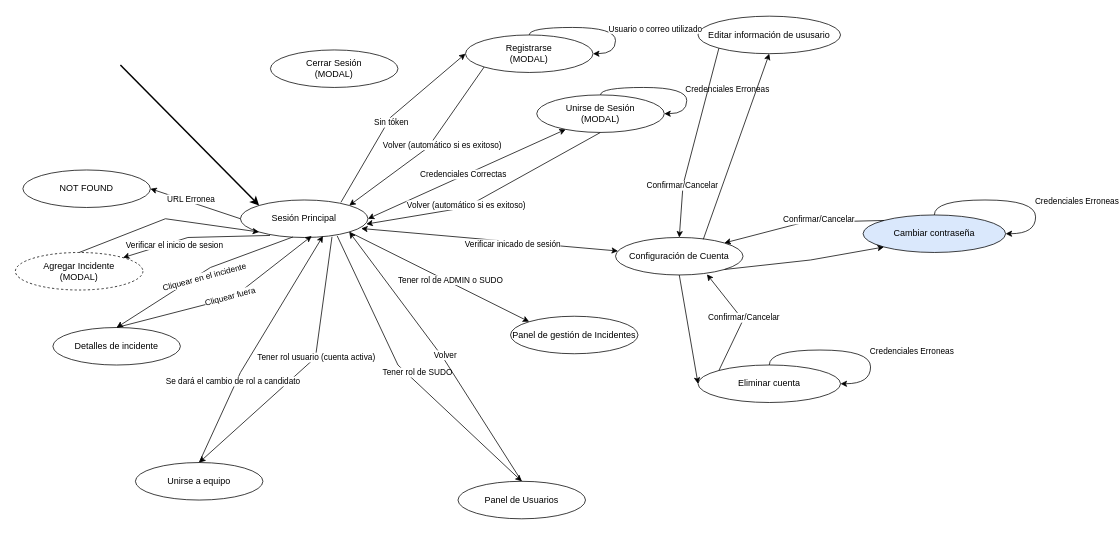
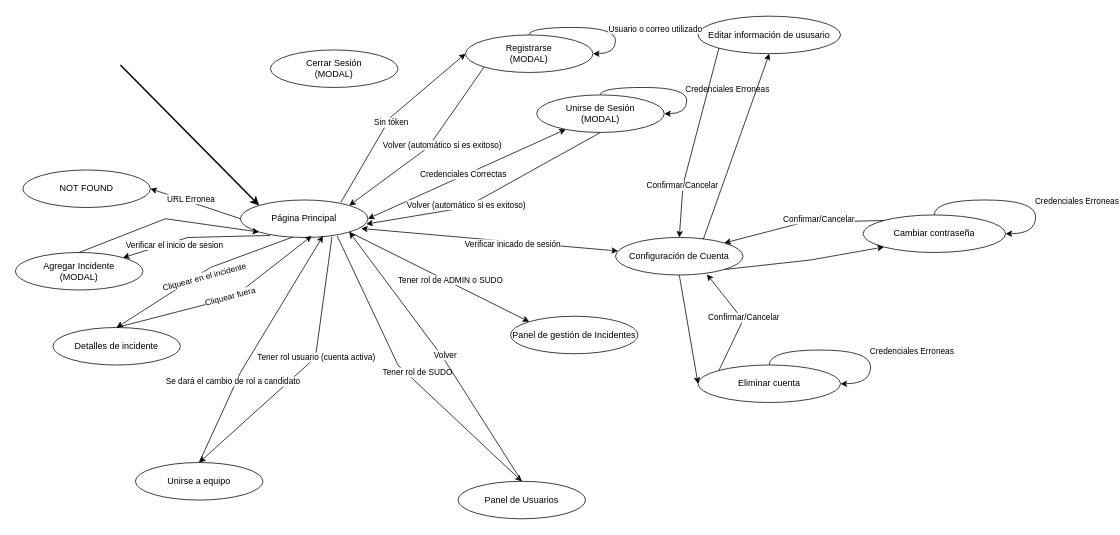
  <mxCell id="0" />
  <mxCell id="1" parent="0" />
  <mxCell id="2" style="rounded=0;orthogonalLoop=1;jettySize=auto;html=1;startArrow=classic;startFill=1;entryX=1;entryY=0.5;entryDx=0;entryDy=0;" edge="1" parent="1" source="15" target="13"><mxGeometry relative="1" as="geometry" /></mxCell>
  <mxCell id="3" value="Credenciales Correctas" style="edgeLabel;html=1;align=center;verticalAlign=middle;resizable=0;points=[];" connectable="0" vertex="1" parent="2"><mxGeometry x="0.133" y="-4" relative="1" as="geometry"><mxPoint x="14" y="-4" as="offset" /></mxGeometry></mxCell>
  <mxCell id="4" value="NOT FOUND" style="ellipse;whiteSpace=wrap;html=1;" vertex="1" parent="1"><mxGeometry x="30" y="226" width="170" height="50" as="geometry" /></mxCell>
  <mxCell id="5" style="rounded=0;orthogonalLoop=1;jettySize=auto;html=1;edgeStyle=orthogonalEdgeStyle;elbow=vertical;curved=1;exitX=0.5;exitY=0;exitDx=0;exitDy=0;entryX=1;entryY=0.5;entryDx=0;entryDy=0;" edge="1" parent="1" source="15" target="15"><mxGeometry relative="1" as="geometry"><mxPoint x="835" y="135.97" as="sourcePoint" /><mxPoint x="873.233" y="165.97" as="targetPoint" /><Array as="points"><mxPoint x="800" y="115.97" /><mxPoint x="915" y="115.97" /><mxPoint x="915" y="150.97" /></Array></mxGeometry></mxCell>
  <mxCell id="6" value="Credenciales Erroneas" style="edgeLabel;html=1;align=center;verticalAlign=middle;resizable=0;points=[];" connectable="0" vertex="1" parent="5"><mxGeometry x="0.232" y="-1" relative="1" as="geometry"><mxPoint x="61" as="offset" /></mxGeometry></mxCell>
  <mxCell id="7" style="edgeStyle=none;shape=connector;rounded=0;orthogonalLoop=1;jettySize=auto;html=1;entryX=1;entryY=0.5;entryDx=0;entryDy=0;strokeColor=default;align=center;verticalAlign=middle;fontFamily=Helvetica;fontSize=11;fontColor=default;labelBackgroundColor=default;endArrow=classic;exitX=0;exitY=0.5;exitDx=0;exitDy=0;" edge="1" parent="1" source="13" target="4"><mxGeometry relative="1" as="geometry" /></mxCell>
  <mxCell id="8" value="URL Erronea" style="edgeLabel;html=1;align=center;verticalAlign=middle;resizable=0;points=[];fontFamily=Helvetica;fontSize=11;fontColor=default;labelBackgroundColor=default;" connectable="0" vertex="1" parent="7"><mxGeometry x="0.07" y="6" relative="1" as="geometry"><mxPoint y="-11" as="offset" /></mxGeometry></mxCell>
  <mxCell id="9" style="edgeStyle=none;shape=connector;rounded=0;orthogonalLoop=1;jettySize=auto;html=1;strokeColor=default;align=center;verticalAlign=middle;fontFamily=Helvetica;fontSize=11;fontColor=default;labelBackgroundColor=default;endArrow=classic;startArrow=none;startFill=0;exitX=0.232;exitY=0.946;exitDx=0;exitDy=0;exitPerimeter=0;" edge="1" parent="1" source="13" target="16"><mxGeometry relative="1" as="geometry"><Array as="points"><mxPoint x="250" y="316" /></Array></mxGeometry></mxCell>
  <mxCell id="10" value="Verificar el inicio de sesion" style="edgeLabel;html=1;align=center;verticalAlign=middle;resizable=0;points=[];fontFamily=Helvetica;fontSize=11;fontColor=default;labelBackgroundColor=default;rotation=0;" connectable="0" vertex="1" parent="9"><mxGeometry x="-0.243" y="-2" relative="1" as="geometry"><mxPoint x="-52" y="12" as="offset" /></mxGeometry></mxCell>
  <mxCell id="11" style="edgeStyle=none;shape=connector;rounded=0;orthogonalLoop=1;jettySize=auto;html=1;strokeColor=default;align=center;verticalAlign=middle;fontFamily=Helvetica;fontSize=11;fontColor=default;labelBackgroundColor=default;endArrow=classic;startArrow=classic;startFill=1;exitX=0.947;exitY=0.76;exitDx=0;exitDy=0;exitPerimeter=0;" edge="1" parent="1" source="13" target="18"><mxGeometry relative="1" as="geometry" /></mxCell>
  <mxCell id="12" value="Verificar inicado de sesión" style="edgeLabel;html=1;align=center;verticalAlign=middle;resizable=0;points=[];fontFamily=Helvetica;fontSize=11;fontColor=default;labelBackgroundColor=default;" connectable="0" vertex="1" parent="11"><mxGeometry x="0.08" y="1" relative="1" as="geometry"><mxPoint x="16" y="5" as="offset" /></mxGeometry></mxCell>
- <mxCell id="13" value="Sesión Principal" style="ellipse;whiteSpace=wrap;html=1;" vertex="1" parent="1"><mxGeometry x="320" y="266" width="170" height="50" as="geometry" /></mxCell>
+ <mxCell id="13" value="Página Principal" style="ellipse;whiteSpace=wrap;html=1;" vertex="1" parent="1"><mxGeometry x="320" y="266" width="170" height="50" as="geometry" /></mxCell>
  <mxCell id="14" value="Cerrar Sesión&lt;div&gt;(MODAL)&lt;/div&gt;" style="ellipse;whiteSpace=wrap;html=1;" vertex="1" parent="1"><mxGeometry x="360" width="170" height="50" as="geometry" y="66" /></mxCell>
  <mxCell id="15" value="Unirse de Sesión&lt;div&gt;(&lt;span style=&quot;background-color: transparent; color: light-dark(rgb(0, 0, 0), rgb(255, 255, 255));&quot;&gt;MODAL)&lt;/span&gt;&lt;/div&gt;" style="ellipse;whiteSpace=wrap;html=1;" vertex="1" parent="1"><mxGeometry x="715" y="125.97" width="170" height="50" as="geometry" /></mxCell>
- <mxCell id="16" value="Agregar Incidente&lt;div&gt;(MODAL)&lt;/div&gt;" style="ellipse;whiteSpace=wrap;html=1;dashed=1;" vertex="1" parent="1"><mxGeometry x="20" y="336" width="170" height="50" as="geometry" /></mxCell>
+ <mxCell id="16" value="Agregar Incidente&lt;div&gt;(MODAL)&lt;/div&gt;" style="ellipse;whiteSpace=wrap;html=1;" vertex="1" parent="1"><mxGeometry x="20" y="336" width="170" height="50" as="geometry" /></mxCell>
  <mxCell id="17" value="" style="endArrow=classic;html=1;rounded=0;entryX=0;entryY=0;entryDx=0;entryDy=0;strokeWidth=2;" edge="1" parent="1" target="13"><mxGeometry width="50" height="50" relative="1" as="geometry"><mxPoint x="160" y="86" as="sourcePoint" /><mxPoint x="370" y="166" as="targetPoint" /></mxGeometry></mxCell>
  <mxCell id="18" value="Configuración de Cuenta" style="ellipse;whiteSpace=wrap;html=1;" vertex="1" parent="1"><mxGeometry x="820" y="315.97" width="170" height="50" as="geometry" /></mxCell>
  <mxCell id="19" value="Editar información de ususario" style="ellipse;whiteSpace=wrap;html=1;" vertex="1" parent="1"><mxGeometry x="930" y="20.97" width="190" height="50" as="geometry" /></mxCell>
  <mxCell id="20" style="edgeStyle=none;shape=connector;rounded=0;orthogonalLoop=1;jettySize=auto;html=1;strokeColor=default;align=center;verticalAlign=middle;fontFamily=Helvetica;fontSize=11;fontColor=default;labelBackgroundColor=default;endArrow=classic;startArrow=none;startFill=0;exitX=0.688;exitY=0.052;exitDx=0;exitDy=0;entryX=0.5;entryY=1;entryDx=0;entryDy=0;exitPerimeter=0;" edge="1" parent="1" source="18" target="19"><mxGeometry relative="1" as="geometry"><mxPoint x="607" y="287.97" as="sourcePoint" /><mxPoint x="874" y="363.97" as="targetPoint" /></mxGeometry></mxCell>
  <mxCell id="21" value="Registrarse&lt;br&gt;&lt;div&gt;(&lt;span style=&quot;background-color: transparent; color: light-dark(rgb(0, 0, 0), rgb(255, 255, 255));&quot;&gt;MODAL)&lt;/span&gt;&lt;/div&gt;" style="ellipse;whiteSpace=wrap;html=1;" vertex="1" parent="1"><mxGeometry x="620" y="46.03" width="170" height="50" as="geometry" /></mxCell>
  <mxCell id="22" style="edgeStyle=none;shape=connector;rounded=0;orthogonalLoop=1;jettySize=auto;html=1;strokeColor=default;align=center;verticalAlign=middle;fontFamily=Helvetica;fontSize=11;fontColor=default;labelBackgroundColor=default;endArrow=classic;startArrow=none;startFill=0;exitX=0.788;exitY=0.063;exitDx=0;exitDy=0;entryX=0;entryY=0.5;entryDx=0;entryDy=0;exitPerimeter=0;" edge="1" parent="1" source="13" target="21"><mxGeometry relative="1" as="geometry"><mxPoint x="870" y="426" as="sourcePoint" /><mxPoint x="910" y="396" as="targetPoint" /><Array as="points"><mxPoint x="520" y="156" /></Array></mxGeometry></mxCell>
- <mxCell id="23" value="Cambiar contraseña" style="ellipse;whiteSpace=wrap;html=1;fillColor=#dae8fc;" vertex="1" parent="1"><mxGeometry x="1150" y="285.97" width="190" height="50" as="geometry" /></mxCell>
+ <mxCell id="23" value="Cambiar contraseña" style="ellipse;whiteSpace=wrap;html=1;" vertex="1" parent="1"><mxGeometry x="1150" y="285.97" width="190" height="50" as="geometry" /></mxCell>
  <mxCell id="24" style="shape=connector;rounded=0;orthogonalLoop=1;jettySize=auto;html=1;strokeColor=default;align=center;verticalAlign=middle;fontFamily=Helvetica;fontSize=11;fontColor=default;labelBackgroundColor=default;endArrow=classic;startArrow=none;startFill=0;exitX=1;exitY=1;exitDx=0;exitDy=0;entryX=0;entryY=1;entryDx=0;entryDy=0;" edge="1" parent="1" source="18" target="23"><mxGeometry relative="1" as="geometry"><mxPoint x="1010" y="360.97" as="sourcePoint" /><mxPoint x="1045" y="335.97" as="targetPoint" /><Array as="points"><mxPoint x="1080" y="346" /></Array></mxGeometry></mxCell>
  <mxCell id="25" style="rounded=0;orthogonalLoop=1;jettySize=auto;html=1;edgeStyle=orthogonalEdgeStyle;elbow=vertical;curved=1;exitX=0.5;exitY=0;exitDx=0;exitDy=0;entryX=1;entryY=0.5;entryDx=0;entryDy=0;" edge="1" parent="1" source="23" target="23"><mxGeometry relative="1" as="geometry"><mxPoint x="1300" y="275.97" as="sourcePoint" /><mxPoint x="1385" y="300.97" as="targetPoint" /><Array as="points"><mxPoint x="1245" y="265.97" /><mxPoint x="1380" y="265.97" /><mxPoint x="1380" y="310.97" /></Array></mxGeometry></mxCell>
  <mxCell id="26" value="Credenciales Erroneas" style="edgeLabel;html=1;align=center;verticalAlign=middle;resizable=0;points=[];" connectable="0" vertex="1" parent="25"><mxGeometry x="0.232" y="-1" relative="1" as="geometry"><mxPoint x="61" as="offset" /></mxGeometry></mxCell>
  <mxCell id="27" style="shape=connector;rounded=0;orthogonalLoop=1;jettySize=auto;html=1;strokeColor=default;align=center;verticalAlign=middle;fontFamily=Helvetica;fontSize=11;fontColor=default;labelBackgroundColor=default;endArrow=classic;startArrow=none;startFill=0;exitX=0;exitY=0;exitDx=0;exitDy=0;entryX=1;entryY=0;entryDx=0;entryDy=0;" edge="1" parent="1" source="23" target="18"><mxGeometry relative="1" as="geometry"><mxPoint x="1110" y="458.97" as="sourcePoint" /><mxPoint x="1370" y="355.97" as="targetPoint" /><Array as="points"><mxPoint x="1070" y="296" /></Array></mxGeometry></mxCell>
  <mxCell id="28" value="Confirmar/Cancelar" style="edgeLabel;html=1;align=center;verticalAlign=middle;resizable=0;points=[];fontFamily=Helvetica;fontSize=11;fontColor=default;labelBackgroundColor=default;" connectable="0" vertex="1" parent="1"><mxGeometry x="1090" y="305.97" as="geometry"><mxPoint y="-14" as="offset" /></mxGeometry></mxCell>
  <mxCell id="29" style="shape=connector;rounded=0;orthogonalLoop=1;jettySize=auto;html=1;strokeColor=default;align=center;verticalAlign=middle;fontFamily=Helvetica;fontSize=11;fontColor=default;labelBackgroundColor=default;endArrow=classic;startArrow=none;startFill=0;exitX=0;exitY=1;exitDx=0;exitDy=0;entryX=0.5;entryY=0;entryDx=0;entryDy=0;" edge="1" parent="1" source="19" target="18"><mxGeometry relative="1" as="geometry"><mxPoint x="1125" y="285.97" as="sourcePoint" /><mxPoint x="900" y="370.97" as="targetPoint" /><Array as="points"><mxPoint x="910" y="246" /></Array></mxGeometry></mxCell>
  <mxCell id="30" value="Confirmar/Cancelar" style="edgeLabel;html=1;align=center;verticalAlign=middle;resizable=0;points=[];fontFamily=Helvetica;fontSize=11;fontColor=default;labelBackgroundColor=default;" connectable="0" vertex="1" parent="1"><mxGeometry x="905" y="251" as="geometry"><mxPoint x="3" y="-5" as="offset" /></mxGeometry></mxCell>
  <mxCell id="31" value="Sin tóken" style="edgeLabel;html=1;align=center;verticalAlign=middle;resizable=0;points=[];" connectable="0" vertex="1" parent="1"><mxGeometry x="540" y="166" as="geometry"><mxPoint x="-20" y="-4" as="offset" /></mxGeometry></mxCell>
  <mxCell id="32" style="rounded=0;orthogonalLoop=1;jettySize=auto;html=1;edgeStyle=orthogonalEdgeStyle;elbow=vertical;curved=1;exitX=0.5;exitY=0;exitDx=0;exitDy=0;entryX=1;entryY=0.5;entryDx=0;entryDy=0;" edge="1" parent="1" source="21" target="21"><mxGeometry relative="1" as="geometry"><mxPoint x="705" y="46.03" as="sourcePoint" /><mxPoint x="790" y="71.03" as="targetPoint" /><Array as="points"><mxPoint x="705" y="36.03" /><mxPoint x="820" y="36.03" /><mxPoint x="820" y="71.03" /></Array></mxGeometry></mxCell>
  <mxCell id="33" value="Usuario o correo utilizado" style="edgeLabel;html=1;align=center;verticalAlign=middle;resizable=0;points=[];" connectable="0" vertex="1" parent="32"><mxGeometry x="0.232" y="-1" relative="1" as="geometry"><mxPoint x="61" as="offset" /></mxGeometry></mxCell>
  <mxCell id="34" style="edgeStyle=none;shape=connector;rounded=0;orthogonalLoop=1;jettySize=auto;html=1;strokeColor=default;align=center;verticalAlign=middle;fontFamily=Helvetica;fontSize=11;fontColor=default;labelBackgroundColor=default;endArrow=none;startArrow=classic;startFill=1;exitX=1;exitY=0;exitDx=0;exitDy=0;entryX=0;entryY=1;entryDx=0;entryDy=0;" edge="1" parent="1" source="13" target="21"><mxGeometry relative="1" as="geometry"><mxPoint x="540" y="338" as="sourcePoint" /><mxPoint x="765" y="196" as="targetPoint" /><Array as="points"><mxPoint x="570" y="196" /></Array></mxGeometry></mxCell>
  <mxCell id="35" value="Volver (automático si es exitoso)" style="edgeLabel;html=1;align=center;verticalAlign=middle;resizable=0;points=[];" connectable="0" vertex="1" parent="1"><mxGeometry x="580" y="196" as="geometry"><mxPoint x="8" y="-4" as="offset" /></mxGeometry></mxCell>
  <mxCell id="36" value="Panel de Usuarios" style="ellipse;whiteSpace=wrap;html=1;" vertex="1" parent="1"><mxGeometry x="610" y="641" width="170" height="50" as="geometry" /></mxCell>
  <mxCell id="37" style="edgeStyle=none;shape=connector;rounded=0;orthogonalLoop=1;jettySize=auto;html=1;strokeColor=default;align=center;verticalAlign=middle;fontFamily=Helvetica;fontSize=11;fontColor=default;labelBackgroundColor=default;endArrow=classic;startArrow=none;startFill=0;exitX=0.5;exitY=0;exitDx=0;exitDy=0;entryX=0;entryY=1;entryDx=0;entryDy=0;" edge="1" parent="1" source="16" target="13"><mxGeometry relative="1" as="geometry"><mxPoint x="408" y="446" as="sourcePoint" /><mxPoint x="330" y="616" as="targetPoint" /><Array as="points"><mxPoint x="220" y="291" /></Array></mxGeometry></mxCell>
  <mxCell id="38" value="Panel de gestión de Incidentes" style="ellipse;whiteSpace=wrap;html=1;" vertex="1" parent="1"><mxGeometry x="680" y="420.97" width="170" height="50" as="geometry" /></mxCell>
  <mxCell id="39" value="Detalles de incidente" style="ellipse;whiteSpace=wrap;html=1;" vertex="1" parent="1"><mxGeometry x="70" y="436" width="170" height="50" as="geometry" /></mxCell>
  <mxCell id="40" value="Eliminar cuenta" style="ellipse;whiteSpace=wrap;html=1;" vertex="1" parent="1"><mxGeometry x="930" y="485.97" width="190" height="50" as="geometry" /></mxCell>
  <mxCell id="41" style="rounded=0;orthogonalLoop=1;jettySize=auto;html=1;edgeStyle=orthogonalEdgeStyle;elbow=vertical;curved=1;exitX=0.5;exitY=0;exitDx=0;exitDy=0;entryX=1;entryY=0.5;entryDx=0;entryDy=0;" edge="1" parent="1" source="40" target="40"><mxGeometry relative="1" as="geometry"><mxPoint x="1080" y="475.97" as="sourcePoint" /><mxPoint x="1165" y="500.97" as="targetPoint" /><Array as="points"><mxPoint x="1025" y="465.97" /><mxPoint x="1160" y="465.97" /><mxPoint x="1160" y="510.97" /></Array></mxGeometry></mxCell>
  <mxCell id="42" value="Credenciales Erroneas" style="edgeLabel;html=1;align=center;verticalAlign=middle;resizable=0;points=[];" connectable="0" vertex="1" parent="41"><mxGeometry x="0.232" y="-1" relative="1" as="geometry"><mxPoint x="61" as="offset" /></mxGeometry></mxCell>
  <mxCell id="43" style="shape=connector;rounded=0;orthogonalLoop=1;jettySize=auto;html=1;strokeColor=default;align=center;verticalAlign=middle;fontFamily=Helvetica;fontSize=11;fontColor=default;labelBackgroundColor=default;endArrow=classic;startArrow=none;startFill=0;exitX=0.5;exitY=1;exitDx=0;exitDy=0;entryX=0;entryY=0.5;entryDx=0;entryDy=0;" edge="1" parent="1" source="18" target="40"><mxGeometry relative="1" as="geometry"><mxPoint x="1160" y="558.97" as="sourcePoint" /><mxPoint x="1240" y="535.97" as="targetPoint" /></mxGeometry></mxCell>
  <mxCell id="44" style="shape=connector;rounded=0;orthogonalLoop=1;jettySize=auto;html=1;strokeColor=default;align=center;verticalAlign=middle;fontFamily=Helvetica;fontSize=11;fontColor=default;labelBackgroundColor=default;endArrow=classic;startArrow=none;startFill=0;exitX=0;exitY=0;exitDx=0;exitDy=0;entryX=0.717;entryY=0.983;entryDx=0;entryDy=0;entryPerimeter=0;" edge="1" parent="1" source="40" target="18"><mxGeometry relative="1" as="geometry"><mxPoint x="1305" y="658.97" as="sourcePoint" /><mxPoint x="1000" y="425.97" as="targetPoint" /><Array as="points"><mxPoint x="990" y="426" /></Array></mxGeometry></mxCell>
  <mxCell id="45" style="edgeStyle=none;shape=connector;rounded=0;orthogonalLoop=1;jettySize=auto;html=1;strokeColor=default;align=center;verticalAlign=middle;fontFamily=Helvetica;fontSize=11;fontColor=default;labelBackgroundColor=default;endArrow=none;startArrow=classic;startFill=1;exitX=0;exitY=0;exitDx=0;exitDy=0;entryX=1;entryY=1;entryDx=0;entryDy=0;" edge="1" parent="1" source="38" target="13"><mxGeometry relative="1" as="geometry"><mxPoint x="550" y="366" as="sourcePoint" /><mxPoint x="777" y="418" as="targetPoint" /></mxGeometry></mxCell>
  <mxCell id="46" value="Tener rol de ADMIN o SUDO" style="edgeLabel;html=1;align=center;verticalAlign=middle;resizable=0;points=[];fontFamily=Helvetica;fontSize=11;fontColor=default;labelBackgroundColor=default;" connectable="0" vertex="1" parent="45"><mxGeometry x="0.08" y="1" relative="1" as="geometry"><mxPoint x="25" y="8" as="offset" /></mxGeometry></mxCell>
  <mxCell id="47" style="edgeStyle=none;shape=connector;rounded=0;orthogonalLoop=1;jettySize=auto;html=1;strokeColor=default;align=center;verticalAlign=middle;fontFamily=Helvetica;fontSize=11;fontColor=default;labelBackgroundColor=default;endArrow=none;startArrow=classic;startFill=1;exitX=0.5;exitY=0;exitDx=0;exitDy=0;entryX=0.759;entryY=0.96;entryDx=0;entryDy=0;entryPerimeter=0;" edge="1" parent="1" source="36" target="13"><mxGeometry relative="1" as="geometry"><mxPoint x="1010" y="653" as="sourcePoint" /><mxPoint x="680" y="446" as="targetPoint" /><Array as="points"><mxPoint x="530" y="486" /></Array></mxGeometry></mxCell>
  <mxCell id="48" value="Tener rol de SUDO" style="edgeLabel;html=1;align=center;verticalAlign=middle;resizable=0;points=[];fontFamily=Helvetica;fontSize=11;fontColor=default;labelBackgroundColor=default;" connectable="0" vertex="1" parent="47"><mxGeometry x="0.08" y="1" relative="1" as="geometry"><mxPoint x="25" y="8" as="offset" /></mxGeometry></mxCell>
  <mxCell id="49" style="edgeStyle=none;shape=connector;rounded=0;orthogonalLoop=1;jettySize=auto;html=1;strokeColor=default;align=center;verticalAlign=middle;fontFamily=Helvetica;fontSize=11;fontColor=default;labelBackgroundColor=default;endArrow=none;startArrow=classic;startFill=1;exitX=0.5;exitY=0;exitDx=0;exitDy=0;entryX=0.411;entryY=0.987;entryDx=0;entryDy=0;entryPerimeter=0;" edge="1" parent="1" source="39" target="13"><mxGeometry relative="1" as="geometry"><mxPoint x="761" y="758" as="sourcePoint" /><mxPoint x="580" y="506" as="targetPoint" /><Array as="points"><mxPoint x="280" y="356" /></Array></mxGeometry></mxCell>
  <mxCell id="50" value="Cliquear en el incidente" style="edgeLabel;html=1;align=center;verticalAlign=middle;resizable=0;points=[];fontFamily=Helvetica;fontSize=11;fontColor=default;labelBackgroundColor=default;rotation=-15;" connectable="0" vertex="1" parent="49"><mxGeometry x="0.08" y="1" relative="1" as="geometry"><mxPoint x="-4" y="11" as="offset" /></mxGeometry></mxCell>
  <mxCell id="51" value="Unirse a equipo" style="ellipse;whiteSpace=wrap;html=1;" vertex="1" parent="1"><mxGeometry y="616" width="170" height="50" as="geometry" x="180" /></mxCell>
  <mxCell id="52" style="edgeStyle=none;shape=connector;rounded=0;orthogonalLoop=1;jettySize=auto;html=1;strokeColor=default;align=center;verticalAlign=middle;fontFamily=Helvetica;fontSize=11;fontColor=default;labelBackgroundColor=default;endArrow=none;startArrow=classic;startFill=1;exitX=0.5;exitY=0;exitDx=0;exitDy=0;entryX=0.718;entryY=0.98;entryDx=0;entryDy=0;entryPerimeter=0;" edge="1" parent="1" source="51" target="13"><mxGeometry relative="1" as="geometry"><mxPoint x="861" y="978" as="sourcePoint" /><mxPoint x="534" y="536" as="targetPoint" /><Array as="points"><mxPoint x="420" y="476" /></Array></mxGeometry></mxCell>
  <mxCell id="53" value="Tener rol usuario (cuenta activa)" style="edgeLabel;html=1;align=center;verticalAlign=middle;resizable=0;points=[];fontFamily=Helvetica;fontSize=11;fontColor=default;labelBackgroundColor=default;rotation=0;" connectable="0" vertex="1" parent="52"><mxGeometry x="0.08" y="1" relative="1" as="geometry"><mxPoint x="7" y="-5" as="offset" /></mxGeometry></mxCell>
  <mxCell id="54" style="edgeStyle=none;shape=connector;rounded=0;orthogonalLoop=1;jettySize=auto;html=1;strokeColor=default;align=center;verticalAlign=middle;fontFamily=Helvetica;fontSize=11;fontColor=default;labelBackgroundColor=default;endArrow=none;startArrow=classic;startFill=1;exitX=0.559;exitY=0.96;exitDx=0;exitDy=0;entryX=0.5;entryY=0;entryDx=0;entryDy=0;exitPerimeter=0;" edge="1" parent="1" source="13" target="39"><mxGeometry relative="1" as="geometry"><mxPoint x="400" y="816" as="sourcePoint" /><mxPoint x="429" y="546" as="targetPoint" /><Array as="points"><mxPoint x="310" y="396" /></Array></mxGeometry></mxCell>
  <mxCell id="55" value="Cliquear fuera" style="edgeLabel;html=1;align=center;verticalAlign=middle;resizable=0;points=[];fontFamily=Helvetica;fontSize=11;fontColor=default;labelBackgroundColor=default;rotation=-15;" connectable="0" vertex="1" parent="54"><mxGeometry x="0.08" y="1" relative="1" as="geometry"><mxPoint x="19" y="-9" as="offset" /></mxGeometry></mxCell>
  <mxCell id="56" style="edgeStyle=none;shape=connector;rounded=0;orthogonalLoop=1;jettySize=auto;html=1;strokeColor=default;align=center;verticalAlign=middle;fontFamily=Helvetica;fontSize=11;fontColor=default;labelBackgroundColor=default;endArrow=none;startArrow=classic;startFill=1;exitX=0.647;exitY=0.96;exitDx=0;exitDy=0;entryX=0.5;entryY=0;entryDx=0;entryDy=0;exitPerimeter=0;" edge="1" parent="1" source="13" target="51"><mxGeometry relative="1" as="geometry"><mxPoint x="620" y="797" as="sourcePoint" /><mxPoint x="527" y="596" as="targetPoint" /><Array as="points"><mxPoint x="320" y="496" /></Array></mxGeometry></mxCell>
  <mxCell id="57" value="Se dará el cambio de rol a candidato" style="edgeLabel;html=1;align=center;verticalAlign=middle;resizable=0;points=[];fontFamily=Helvetica;fontSize=11;fontColor=default;labelBackgroundColor=default;rotation=0;" connectable="0" vertex="1" parent="56"><mxGeometry x="0.08" y="1" relative="1" as="geometry"><mxPoint x="-25" y="34" as="offset" /></mxGeometry></mxCell>
  <mxCell id="58" style="edgeStyle=none;shape=connector;rounded=0;orthogonalLoop=1;jettySize=auto;html=1;strokeColor=default;align=center;verticalAlign=middle;fontFamily=Helvetica;fontSize=11;fontColor=default;labelBackgroundColor=default;endArrow=none;startArrow=classic;startFill=1;exitX=1;exitY=1;exitDx=0;exitDy=0;entryX=0.5;entryY=0;entryDx=0;entryDy=0;" edge="1" parent="1" source="13" target="36"><mxGeometry relative="1" as="geometry"><mxPoint x="566" y="578" as="sourcePoint" /><mxPoint x="480" y="406" as="targetPoint" /><Array as="points"><mxPoint x="590" y="476" /></Array></mxGeometry></mxCell>
  <mxCell id="59" value="Volver" style="edgeLabel;html=1;align=center;verticalAlign=middle;resizable=0;points=[];fontFamily=Helvetica;fontSize=11;fontColor=default;labelBackgroundColor=default;" connectable="0" vertex="1" parent="58"><mxGeometry x="0.08" y="1" relative="1" as="geometry"><mxPoint x="-3" y="-11" as="offset" /></mxGeometry></mxCell>
  <mxCell id="60" style="edgeStyle=none;shape=connector;rounded=0;orthogonalLoop=1;jettySize=auto;html=1;strokeColor=default;align=center;verticalAlign=middle;fontFamily=Helvetica;fontSize=11;fontColor=default;labelBackgroundColor=default;endArrow=none;startArrow=classic;startFill=1;exitX=0.987;exitY=0.642;exitDx=0;exitDy=0;entryX=0.5;entryY=1;entryDx=0;entryDy=0;exitPerimeter=0;" edge="1" parent="1" source="13" target="15"><mxGeometry relative="1" as="geometry"><mxPoint x="475" y="283" as="sourcePoint" /><mxPoint x="655" y="99" as="targetPoint" /><Array as="points"><mxPoint x="620" y="276" /></Array></mxGeometry></mxCell>
  <mxCell id="61" value="Volver (automático si es exitoso)" style="edgeLabel;html=1;align=center;verticalAlign=middle;resizable=0;points=[];" connectable="0" vertex="1" parent="1"><mxGeometry x="640" y="276" as="geometry"><mxPoint x="-20" y="-4" as="offset" /></mxGeometry></mxCell>
  <mxCell id="62" value="Confirmar/Cancelar" style="edgeLabel;html=1;align=center;verticalAlign=middle;resizable=0;points=[];fontFamily=Helvetica;fontSize=11;fontColor=default;labelBackgroundColor=default;" connectable="0" vertex="1" parent="1"><mxGeometry x="990" y="436" as="geometry"><mxPoint y="-14" as="offset" /></mxGeometry></mxCell>
